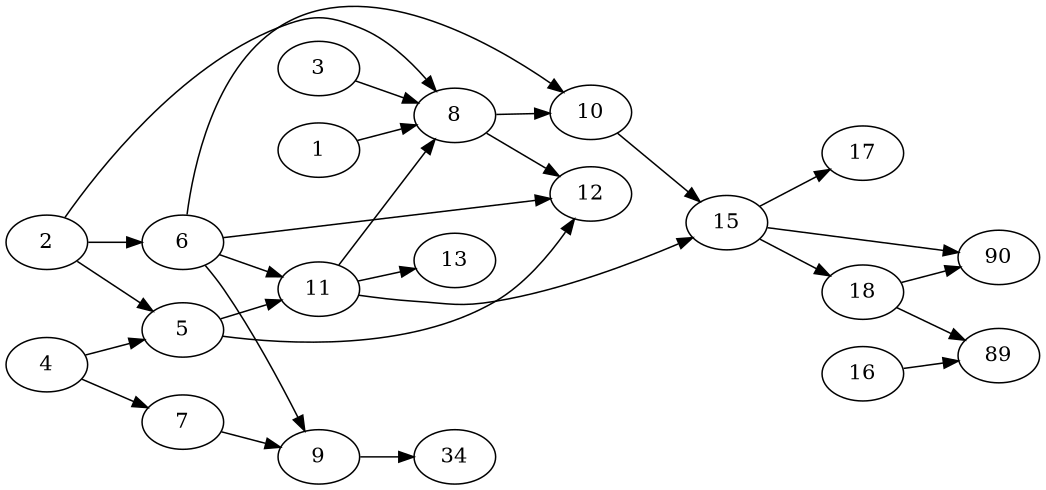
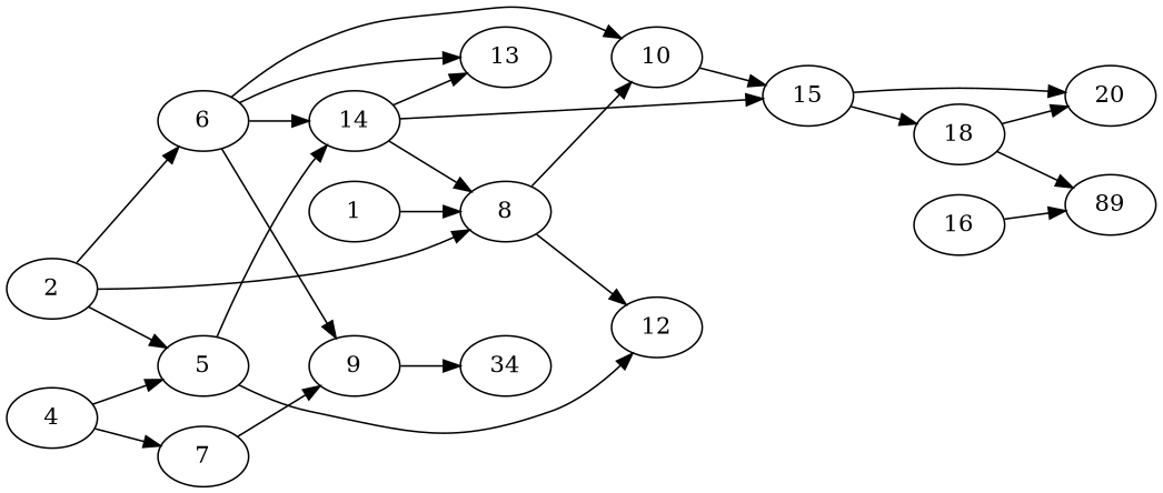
  digraph {
    rankdir=LR
    node [alpha=0.17]
    1 [alpha=0.02 expect_size=13476864]
    8 [expect_size=22749184]
    10 [expect_size=48416768]
    12 [alpha=0.14 expect_size=39259136]
    15 [alpha=0.00 expect_size=50592768]
-   11 [alpha=0.09 expect_size=34493440]
+   11 [alpha=0.09 expect_size=34493440 label=14]
    13 [expect_size=39096320]
    2 [alpha=0.20 expect_size=29302784]
    5 [alpha=0.09 expect_size=17686528]
    6 [alpha=0.10 expect_size=16985088]
    9 [alpha=0.09 expect_size=19097600]
    n12 [alpha=0.10 expect_size=37459968 label=34]
-   3 [alpha=0.19 expect_size=38652928]
    4 [alpha=0.06 expect_size=11815936]
    7 [alpha=0.08 expect_size=29417472]
-   17 [alpha=0.07 expect_size=49722368]
    18 [alpha=0.04 expect_size=21274624]
-   20 [alpha=0.13 expect_size=36904960 label=90]
+   20 [alpha=0.13 expect_size=36904960]
    16 [alpha=0.03 expect_size=25179136]
    n20 [alpha=0.14 expect_size=14699520 label=89]
    1 -> 8
    8 -> 10
    8 -> 12
    10 -> 15
-   15 -> 17
    15 -> 18
    15 -> 20
    11 -> 8
    11 -> 15
    11 -> 13
    2 -> 8
    2 -> 5
    2 -> 6
    5 -> 12
    5 -> 11
    6 -> 10
-   6 -> 12
+   6 -> 13
    6 -> 11
    6 -> 9
    9 -> n12
-   3 -> 8
    4 -> 5
    4 -> 7
    7 -> 9
    18 -> 20
    18 -> n20
    16 -> n20
  }
